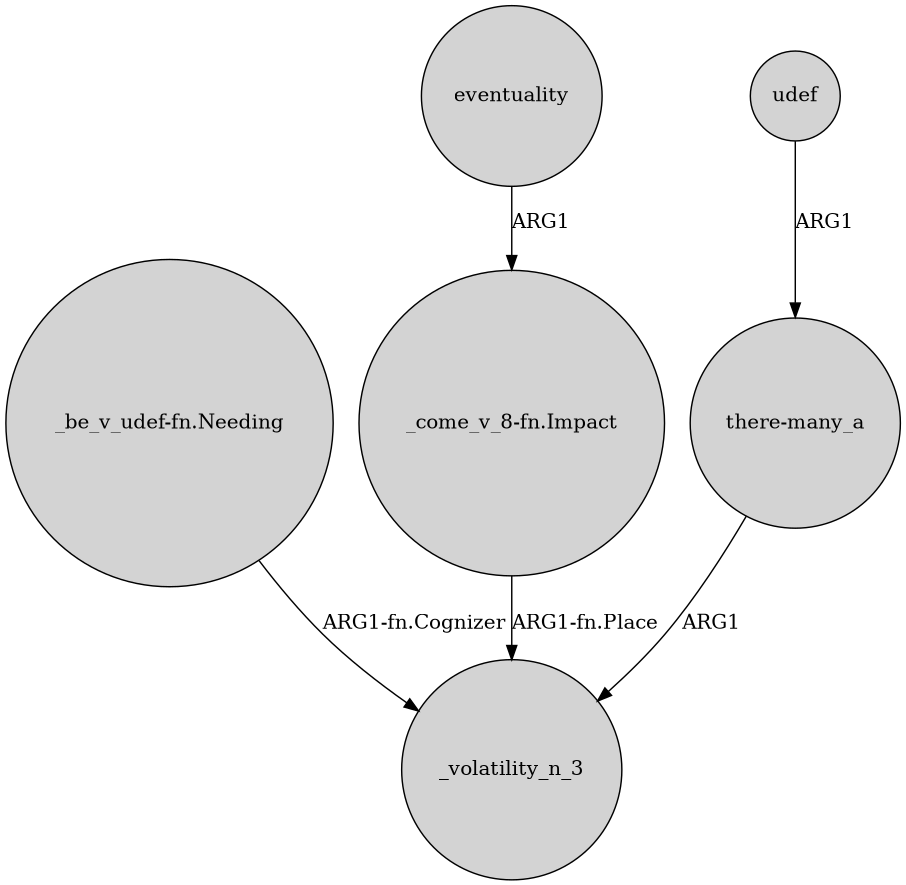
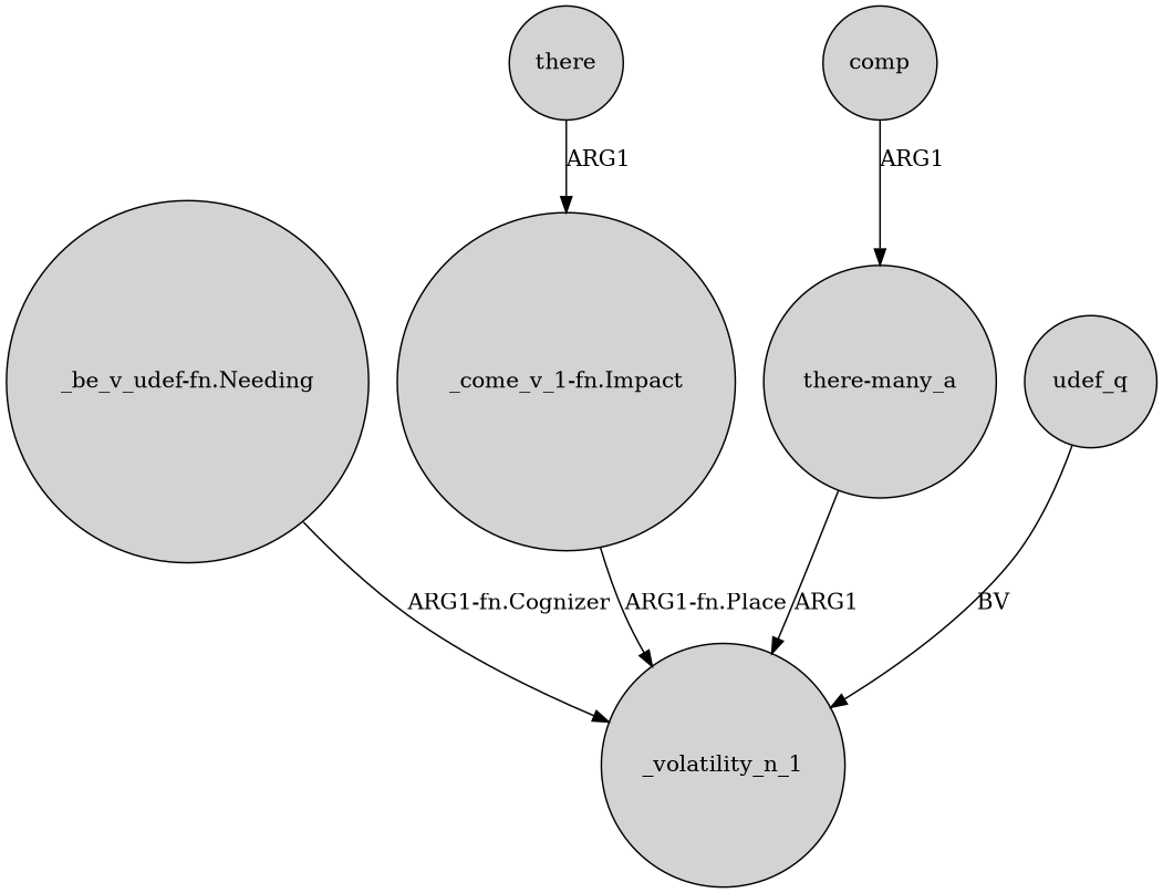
  digraph {
    node [shape=circle style=filled]
    n1 [label="_be_v_udef-fn.Needing"]
-   _volatility_n_1 [label=_volatility_n_3]
-   eventuality
-   "_come_v_1-fn.Impact" [label="_come_v_8-fn.Impact"]
+   _volatility_n_1
+   eventuality [label=there]
+   "_come_v_1-fn.Impact"
    n5 [label="there-many_a"]
-   comp [label=udef]
+   udef_q
+   comp
    n1 -> _volatility_n_1 [label="ARG1-fn.Cognizer"]
    eventuality -> "_come_v_1-fn.Impact" [label=ARG1]
    "_come_v_1-fn.Impact" -> _volatility_n_1 [label="ARG1-fn.Place"]
    n5 -> _volatility_n_1 [label=ARG1]
+   udef_q -> _volatility_n_1 [label=BV]
    comp -> n5 [label=ARG1]
  }
